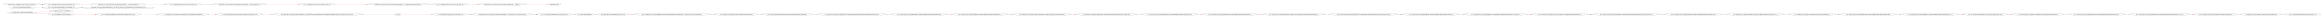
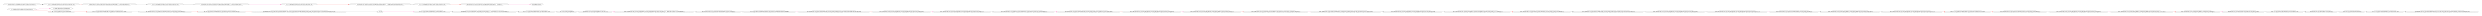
  digraph {
    fontname=Merriweather
    rankdir=LR
    node [fontname=Merriweather]
    edge [arrowhead=dot color=black fontname=Merriweather]
    "r1 := @parameter0: org.apache.bcel.classfile.Method"
    "r2 := @this: org.apache.bcel.util.BCELifier"
    "$r0 = new org.apache.bcel.generic.MethodGen"
    "$r3 = r2.<org.apache.bcel.util.BCELifier: org.apache.bcel.classfile.JavaClass _clazz>"
    "$r4 = virtualinvoke $r3.<org.apache.bcel.classfile.JavaClass: java.lang.String getClassName()>()"
    "$r5 = r2.<org.apache.bcel.util.BCELifier: org.apache.bcel.generic.ConstantPoolGen _cp>"
    "specialinvoke $r0.<org.apache.bcel.generic.MethodGen: void <init>(org.apache.bcel.classfile.Method,java.lang.String,org.apache.bcel.generic.ConstantPoolGen)>(r1, $r4, $r5)"
    "r6 = $r0"
    "$r7 = r2.<org.apache.bcel.util.BCELifier: java.io.PrintWriter _out>"
    "virtualinvoke $r7.<java.io.PrintWriter: void println(java.lang.String)>(\"    InstructionList il = new InstructionList();\")"
    "$r9 = r2.<org.apache.bcel.util.BCELifier: java.io.PrintWriter _out>"
    "$r8 = new java.lang.StringBuilder"
    "specialinvoke $r8.<java.lang.StringBuilder: void <init>()>()"
    "$r10 = virtualinvoke $r8.<java.lang.StringBuilder: java.lang.StringBuilder append(java.lang.String)>(\"    MethodGen method = new MethodGen(\")"
    "$i0 = virtualinvoke r1.<org.apache.bcel.classfile.Method: int getAccessFlags()>()"
    "$r11 = <org.apache.bcel.util.BCELifier$FLAGS: org.apache.bcel.util.BCELifier$FLAGS METHOD>"
    "$r12 = staticinvoke <org.apache.bcel.util.BCELifier: java.lang.String printFlags(int,org.apache.bcel.util.BCELifier$FLAGS)>($i0, $r11)"
    "$r13 = virtualinvoke $r10.<java.lang.StringBuilder: java.lang.StringBuilder append(java.lang.String)>($r12)"
    "$r14 = virtualinvoke $r13.<java.lang.StringBuilder: java.lang.StringBuilder append(java.lang.String)>(\", \")"
    "$r15 = virtualinvoke r6.<org.apache.bcel.generic.MethodGen: org.apache.bcel.generic.Type getReturnType()>()"
    "$r16 = staticinvoke <org.apache.bcel.util.BCELifier: java.lang.String printType(org.apache.bcel.generic.Type)>($r15)"
    "$r17 = virtualinvoke $r14.<java.lang.StringBuilder: java.lang.StringBuilder append(java.lang.String)>($r16)"
    "$r18 = virtualinvoke $r17.<java.lang.StringBuilder: java.lang.StringBuilder append(java.lang.String)>(\", \")"
    "$r19 = virtualinvoke r6.<org.apache.bcel.generic.MethodGen: org.apache.bcel.generic.Type[] getArgumentTypes()>()"
    "$r20 = staticinvoke <org.apache.bcel.util.BCELifier: java.lang.String printArgumentTypes(org.apache.bcel.generic.Type[])>($r19)"
    "$r21 = virtualinvoke $r18.<java.lang.StringBuilder: java.lang.StringBuilder append(java.lang.String)>($r20)"
    "$r22 = virtualinvoke $r21.<java.lang.StringBuilder: java.lang.StringBuilder append(java.lang.String)>(\", new String[] { \")"
    "$r23 = virtualinvoke r6.<org.apache.bcel.generic.MethodGen: java.lang.String[] getArgumentNames()>()"
    "$r24 = staticinvoke <org.apache.bcel.classfile.Utility: java.lang.String printArray(java.lang.Object[],boolean,boolean)>($r23, 0, 1)"
    "$r25 = virtualinvoke $r22.<java.lang.StringBuilder: java.lang.StringBuilder append(java.lang.String)>($r24)"
    "$r26 = virtualinvoke $r25.<java.lang.StringBuilder: java.lang.StringBuilder append(java.lang.String)>(\" }, \\\"\")"
    "$r27 = virtualinvoke r1.<org.apache.bcel.classfile.Method: java.lang.String getName()>()"
    "$r28 = virtualinvoke $r26.<java.lang.StringBuilder: java.lang.StringBuilder append(java.lang.String)>($r27)"
    "$r29 = virtualinvoke $r28.<java.lang.StringBuilder: java.lang.StringBuilder append(java.lang.String)>(\"\\\", \\\"\")"
    "$r30 = r2.<org.apache.bcel.util.BCELifier: org.apache.bcel.classfile.JavaClass _clazz>"
    "$r31 = virtualinvoke $r30.<org.apache.bcel.classfile.JavaClass: java.lang.String getClassName()>()"
    "$r32 = virtualinvoke $r29.<java.lang.StringBuilder: java.lang.StringBuilder append(java.lang.String)>($r31)"
    "$r33 = virtualinvoke $r32.<java.lang.StringBuilder: java.lang.StringBuilder append(java.lang.String)>(\"\\\", il, _cp);\")"
    "$r34 = virtualinvoke $r33.<java.lang.StringBuilder: java.lang.String toString()>()"
    "virtualinvoke $r9.<java.io.PrintWriter: void println(java.lang.String)>($r34)"
    "$r35 = r2.<org.apache.bcel.util.BCELifier: java.io.PrintWriter _out>"
+   "virtualinvoke $r35.<java.io.PrintWriter: void println()>()"
    "$r36 = new org.apache.bcel.util.BCELFactory"
    "$r37 = r2.<org.apache.bcel.util.BCELifier: java.io.PrintWriter _out>"
    "specialinvoke $r36.<org.apache.bcel.util.BCELFactory: void <init>(org.apache.bcel.generic.MethodGen,java.io.PrintWriter)>(r6, $r37)"
    "virtualinvoke r38.<org.apache.bcel.util.BCELFactory: void start()>()"
    "$r39 = r2.<org.apache.bcel.util.BCELifier: java.io.PrintWriter _out>"
    "virtualinvoke $r39.<java.io.PrintWriter: void println(java.lang.String)>(\"    method.setMaxStack();\")"
    "$r40 = r2.<org.apache.bcel.util.BCELifier: java.io.PrintWriter _out>"
    "virtualinvoke $r40.<java.io.PrintWriter: void println(java.lang.String)>(\"    method.setMaxLocals();\")"
    "$r41 = r2.<org.apache.bcel.util.BCELifier: java.io.PrintWriter _out>"
    "virtualinvoke $r41.<java.io.PrintWriter: void println(java.lang.String)>(\"    _cg.addMethod(method.getMethod());\")"
    "$r42 = r2.<org.apache.bcel.util.BCELifier: java.io.PrintWriter _out>"
    "virtualinvoke $r42.<java.io.PrintWriter: void println(java.lang.String)>(\"    il.dispose();\")"
    n55 [label=printArgumentTypes]
    "r1 := @parameter0: org.apache.bcel.classfile.Method" -> "r2 := @this: org.apache.bcel.util.BCELifier" [color=deeppink]
    "r1 := @parameter0: org.apache.bcel.classfile.Method" -> "$r0 = new org.apache.bcel.generic.MethodGen" [arrowhead=odot color=red]
    "$r0 = new org.apache.bcel.generic.MethodGen" -> "$r3 = r2.<org.apache.bcel.util.BCELifier: org.apache.bcel.classfile.JavaClass _clazz>" [arrowhead=box color=red]
    "$r3 = r2.<org.apache.bcel.util.BCELifier: org.apache.bcel.classfile.JavaClass _clazz>" -> "$r4 = virtualinvoke $r3.<org.apache.bcel.classfile.JavaClass: java.lang.String getClassName()>()" [color=gray40]
    "$r4 = virtualinvoke $r3.<org.apache.bcel.classfile.JavaClass: java.lang.String getClassName()>()" -> "$r5 = r2.<org.apache.bcel.util.BCELifier: org.apache.bcel.generic.ConstantPoolGen _cp>" [color=red]
    "$r5 = r2.<org.apache.bcel.util.BCELifier: org.apache.bcel.generic.ConstantPoolGen _cp>" -> "specialinvoke $r0.<org.apache.bcel.generic.MethodGen: void <init>(org.apache.bcel.classfile.Method,java.lang.String,org.apache.bcel.generic.ConstantPoolGen)>(r1, $r4, $r5)" [arrowhead=odot color=red]
    "specialinvoke $r0.<org.apache.bcel.generic.MethodGen: void <init>(org.apache.bcel.classfile.Method,java.lang.String,org.apache.bcel.generic.ConstantPoolGen)>(r1, $r4, $r5)" -> "r6 = $r0" [color=gray40]
    "r6 = $r0" -> "$r7 = r2.<org.apache.bcel.util.BCELifier: java.io.PrintWriter _out>" [color=deeppink]
    "$r7 = r2.<org.apache.bcel.util.BCELifier: java.io.PrintWriter _out>" -> "virtualinvoke $r7.<java.io.PrintWriter: void println(java.lang.String)>(\"    InstructionList il = new InstructionList();\")"
    "virtualinvoke $r7.<java.io.PrintWriter: void println(java.lang.String)>(\"    InstructionList il = new InstructionList();\")" -> "$r9 = r2.<org.apache.bcel.util.BCELifier: java.io.PrintWriter _out>"
    "$r9 = r2.<org.apache.bcel.util.BCELifier: java.io.PrintWriter _out>" -> "$r8 = new java.lang.StringBuilder" [color=gray40]
    "$r8 = new java.lang.StringBuilder" -> "specialinvoke $r8.<java.lang.StringBuilder: void <init>()>()" [arrowhead=odot]
    "specialinvoke $r8.<java.lang.StringBuilder: void <init>()>()" -> "$r10 = virtualinvoke $r8.<java.lang.StringBuilder: java.lang.StringBuilder append(java.lang.String)>(\"    MethodGen method = new MethodGen(\")" [arrowhead=box color=deeppink]
    "$r10 = virtualinvoke $r8.<java.lang.StringBuilder: java.lang.StringBuilder append(java.lang.String)>(\"    MethodGen method = new MethodGen(\")" -> "$i0 = virtualinvoke r1.<org.apache.bcel.classfile.Method: int getAccessFlags()>()" [arrowhead=box color=gray40]
    "$i0 = virtualinvoke r1.<org.apache.bcel.classfile.Method: int getAccessFlags()>()" -> "$r11 = <org.apache.bcel.util.BCELifier$FLAGS: org.apache.bcel.util.BCELifier$FLAGS METHOD>" [arrowhead=odot]
    "$r11 = <org.apache.bcel.util.BCELifier$FLAGS: org.apache.bcel.util.BCELifier$FLAGS METHOD>" -> "$r12 = staticinvoke <org.apache.bcel.util.BCELifier: java.lang.String printFlags(int,org.apache.bcel.util.BCELifier$FLAGS)>($i0, $r11)" [arrowhead=odot color=deeppink]
    "$r12 = staticinvoke <org.apache.bcel.util.BCELifier: java.lang.String printFlags(int,org.apache.bcel.util.BCELifier$FLAGS)>($i0, $r11)" -> "$r13 = virtualinvoke $r10.<java.lang.StringBuilder: java.lang.StringBuilder append(java.lang.String)>($r12)" [arrowhead=odot color=red]
    "$r13 = virtualinvoke $r10.<java.lang.StringBuilder: java.lang.StringBuilder append(java.lang.String)>($r12)" -> "$r14 = virtualinvoke $r13.<java.lang.StringBuilder: java.lang.StringBuilder append(java.lang.String)>(\", \")" [color=deeppink]
    "$r14 = virtualinvoke $r13.<java.lang.StringBuilder: java.lang.StringBuilder append(java.lang.String)>(\", \")" -> "$r15 = virtualinvoke r6.<org.apache.bcel.generic.MethodGen: org.apache.bcel.generic.Type getReturnType()>()" [arrowhead=box color=gray40]
    "$r15 = virtualinvoke r6.<org.apache.bcel.generic.MethodGen: org.apache.bcel.generic.Type getReturnType()>()" -> "$r16 = staticinvoke <org.apache.bcel.util.BCELifier: java.lang.String printType(org.apache.bcel.generic.Type)>($r15)" [arrowhead=box color=deeppink]
    "$r16 = staticinvoke <org.apache.bcel.util.BCELifier: java.lang.String printType(org.apache.bcel.generic.Type)>($r15)" -> "$r17 = virtualinvoke $r14.<java.lang.StringBuilder: java.lang.StringBuilder append(java.lang.String)>($r16)" [arrowhead=odot color=red]
    "$r17 = virtualinvoke $r14.<java.lang.StringBuilder: java.lang.StringBuilder append(java.lang.String)>($r16)" -> "$r18 = virtualinvoke $r17.<java.lang.StringBuilder: java.lang.StringBuilder append(java.lang.String)>(\", \")" [color=deeppink]
    "$r18 = virtualinvoke $r17.<java.lang.StringBuilder: java.lang.StringBuilder append(java.lang.String)>(\", \")" -> "$r19 = virtualinvoke r6.<org.apache.bcel.generic.MethodGen: org.apache.bcel.generic.Type[] getArgumentTypes()>()" [color=red]
    "$r19 = virtualinvoke r6.<org.apache.bcel.generic.MethodGen: org.apache.bcel.generic.Type[] getArgumentTypes()>()" -> "$r20 = staticinvoke <org.apache.bcel.util.BCELifier: java.lang.String printArgumentTypes(org.apache.bcel.generic.Type[])>($r19)" [arrowhead=odot color=deeppink]
    "$r20 = staticinvoke <org.apache.bcel.util.BCELifier: java.lang.String printArgumentTypes(org.apache.bcel.generic.Type[])>($r19)" -> "$r21 = virtualinvoke $r18.<java.lang.StringBuilder: java.lang.StringBuilder append(java.lang.String)>($r20)"
    "$r21 = virtualinvoke $r18.<java.lang.StringBuilder: java.lang.StringBuilder append(java.lang.String)>($r20)" -> "$r22 = virtualinvoke $r21.<java.lang.StringBuilder: java.lang.StringBuilder append(java.lang.String)>(\", new String[] { \")" [color=gray40]
    "$r22 = virtualinvoke $r21.<java.lang.StringBuilder: java.lang.StringBuilder append(java.lang.String)>(\", new String[] { \")" -> "$r23 = virtualinvoke r6.<org.apache.bcel.generic.MethodGen: java.lang.String[] getArgumentNames()>()" [arrowhead=box color=red]
    "$r23 = virtualinvoke r6.<org.apache.bcel.generic.MethodGen: java.lang.String[] getArgumentNames()>()" -> "$r24 = staticinvoke <org.apache.bcel.classfile.Utility: java.lang.String printArray(java.lang.Object[],boolean,boolean)>($r23, 0, 1)" [arrowhead=box]
    "$r24 = staticinvoke <org.apache.bcel.classfile.Utility: java.lang.String printArray(java.lang.Object[],boolean,boolean)>($r23, 0, 1)" -> "$r25 = virtualinvoke $r22.<java.lang.StringBuilder: java.lang.StringBuilder append(java.lang.String)>($r24)" [arrowhead=odot]
    "$r25 = virtualinvoke $r22.<java.lang.StringBuilder: java.lang.StringBuilder append(java.lang.String)>($r24)" -> "$r26 = virtualinvoke $r25.<java.lang.StringBuilder: java.lang.StringBuilder append(java.lang.String)>(\" }, \\\"\")" [arrowhead=odot]
    "$r26 = virtualinvoke $r25.<java.lang.StringBuilder: java.lang.StringBuilder append(java.lang.String)>(\" }, \\\"\")" -> "$r27 = virtualinvoke r1.<org.apache.bcel.classfile.Method: java.lang.String getName()>()" [arrowhead=odot color=deeppink]
    "$r27 = virtualinvoke r1.<org.apache.bcel.classfile.Method: java.lang.String getName()>()" -> "$r28 = virtualinvoke $r26.<java.lang.StringBuilder: java.lang.StringBuilder append(java.lang.String)>($r27)"
    "$r28 = virtualinvoke $r26.<java.lang.StringBuilder: java.lang.StringBuilder append(java.lang.String)>($r27)" -> "$r29 = virtualinvoke $r28.<java.lang.StringBuilder: java.lang.StringBuilder append(java.lang.String)>(\"\\\", \\\"\")" [arrowhead=box color=gray40]
    "$r29 = virtualinvoke $r28.<java.lang.StringBuilder: java.lang.StringBuilder append(java.lang.String)>(\"\\\", \\\"\")" -> "$r30 = r2.<org.apache.bcel.util.BCELifier: org.apache.bcel.classfile.JavaClass _clazz>" [arrowhead=box color=red]
    "$r30 = r2.<org.apache.bcel.util.BCELifier: org.apache.bcel.classfile.JavaClass _clazz>" -> "$r31 = virtualinvoke $r30.<org.apache.bcel.classfile.JavaClass: java.lang.String getClassName()>()" [color=red]
    "$r31 = virtualinvoke $r30.<org.apache.bcel.classfile.JavaClass: java.lang.String getClassName()>()" -> "$r32 = virtualinvoke $r29.<java.lang.StringBuilder: java.lang.StringBuilder append(java.lang.String)>($r31)" [arrowhead=odot color=gray40]
    "$r32 = virtualinvoke $r29.<java.lang.StringBuilder: java.lang.StringBuilder append(java.lang.String)>($r31)" -> "$r33 = virtualinvoke $r32.<java.lang.StringBuilder: java.lang.StringBuilder append(java.lang.String)>(\"\\\", il, _cp);\")" [arrowhead=odot color=deeppink]
    "$r33 = virtualinvoke $r32.<java.lang.StringBuilder: java.lang.StringBuilder append(java.lang.String)>(\"\\\", il, _cp);\")" -> "$r34 = virtualinvoke $r33.<java.lang.StringBuilder: java.lang.String toString()>()" [arrowhead=box color=red]
    "$r34 = virtualinvoke $r33.<java.lang.StringBuilder: java.lang.String toString()>()" -> "virtualinvoke $r9.<java.io.PrintWriter: void println(java.lang.String)>($r34)" [color=deeppink]
    "virtualinvoke $r9.<java.io.PrintWriter: void println(java.lang.String)>($r34)" -> "$r35 = r2.<org.apache.bcel.util.BCELifier: java.io.PrintWriter _out>" [arrowhead=odot]
+   "$r35 = r2.<org.apache.bcel.util.BCELifier: java.io.PrintWriter _out>" -> "virtualinvoke $r35.<java.io.PrintWriter: void println()>()"
+   "virtualinvoke $r35.<java.io.PrintWriter: void println()>()" -> "$r36 = new org.apache.bcel.util.BCELFactory" [arrowhead=odot]
    "$r36 = new org.apache.bcel.util.BCELFactory" -> "$r37 = r2.<org.apache.bcel.util.BCELifier: java.io.PrintWriter _out>" [arrowhead=box color=gray40]
    "$r37 = r2.<org.apache.bcel.util.BCELifier: java.io.PrintWriter _out>" -> "specialinvoke $r36.<org.apache.bcel.util.BCELFactory: void <init>(org.apache.bcel.generic.MethodGen,java.io.PrintWriter)>(r6, $r37)"
    "virtualinvoke r38.<org.apache.bcel.util.BCELFactory: void start()>()" -> "$r39 = r2.<org.apache.bcel.util.BCELifier: java.io.PrintWriter _out>" [arrowhead=box]
    "$r39 = r2.<org.apache.bcel.util.BCELifier: java.io.PrintWriter _out>" -> "virtualinvoke $r39.<java.io.PrintWriter: void println(java.lang.String)>(\"    method.setMaxStack();\")" [arrowhead=odot color=red]
    "virtualinvoke $r39.<java.io.PrintWriter: void println(java.lang.String)>(\"    method.setMaxStack();\")" -> "$r40 = r2.<org.apache.bcel.util.BCELifier: java.io.PrintWriter _out>" [arrowhead=box color=gray40]
    "$r40 = r2.<org.apache.bcel.util.BCELifier: java.io.PrintWriter _out>" -> "virtualinvoke $r40.<java.io.PrintWriter: void println(java.lang.String)>(\"    method.setMaxLocals();\")" [arrowhead=odot]
    "virtualinvoke $r40.<java.io.PrintWriter: void println(java.lang.String)>(\"    method.setMaxLocals();\")" -> "$r41 = r2.<org.apache.bcel.util.BCELifier: java.io.PrintWriter _out>" [arrowhead=box color=deeppink]
    "$r41 = r2.<org.apache.bcel.util.BCELifier: java.io.PrintWriter _out>" -> "virtualinvoke $r41.<java.io.PrintWriter: void println(java.lang.String)>(\"    _cg.addMethod(method.getMethod());\")" [arrowhead=box color=red]
    "virtualinvoke $r41.<java.io.PrintWriter: void println(java.lang.String)>(\"    _cg.addMethod(method.getMethod());\")" -> "$r42 = r2.<org.apache.bcel.util.BCELifier: java.io.PrintWriter _out>" [arrowhead=odot]
    "$r42 = r2.<org.apache.bcel.util.BCELifier: java.io.PrintWriter _out>" -> "virtualinvoke $r42.<java.io.PrintWriter: void println(java.lang.String)>(\"    il.dispose();\")" [arrowhead=box color=red]
    "virtualinvoke $r42.<java.io.PrintWriter: void println(java.lang.String)>(\"    il.dispose();\")" -> n55 [color=deeppink]
  }
